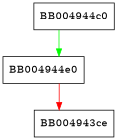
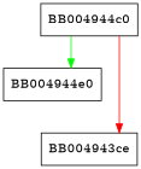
  digraph {
    splines=ortho
    node [shape=box]
    BB004944c0
    BB004944e0
    n3 [label=BB004943ce]
    BB004944c0 -> BB004944e0 [color=green]
-   BB004944e0 -> n3 [color=red]
+   BB004944c0 -> n3 [color=red]
  }
